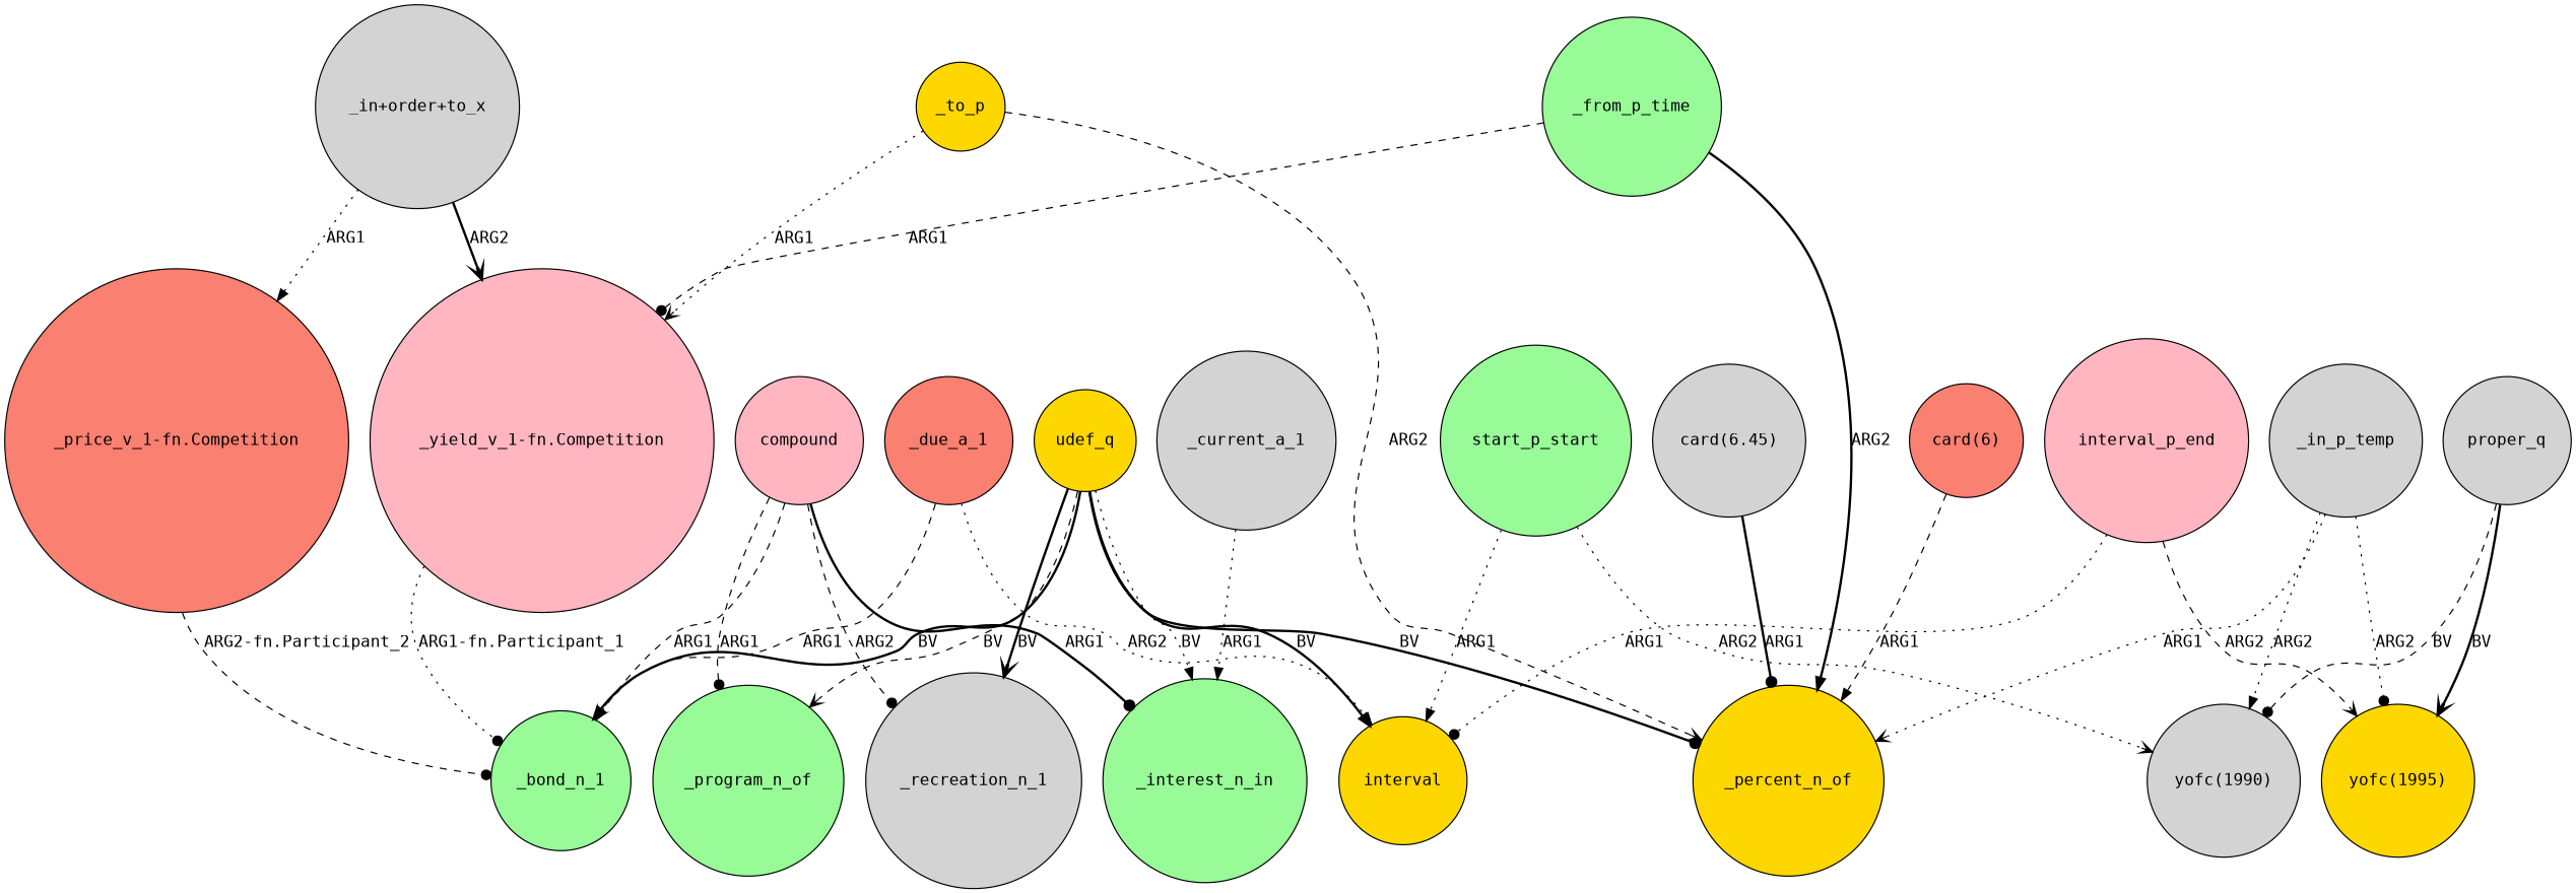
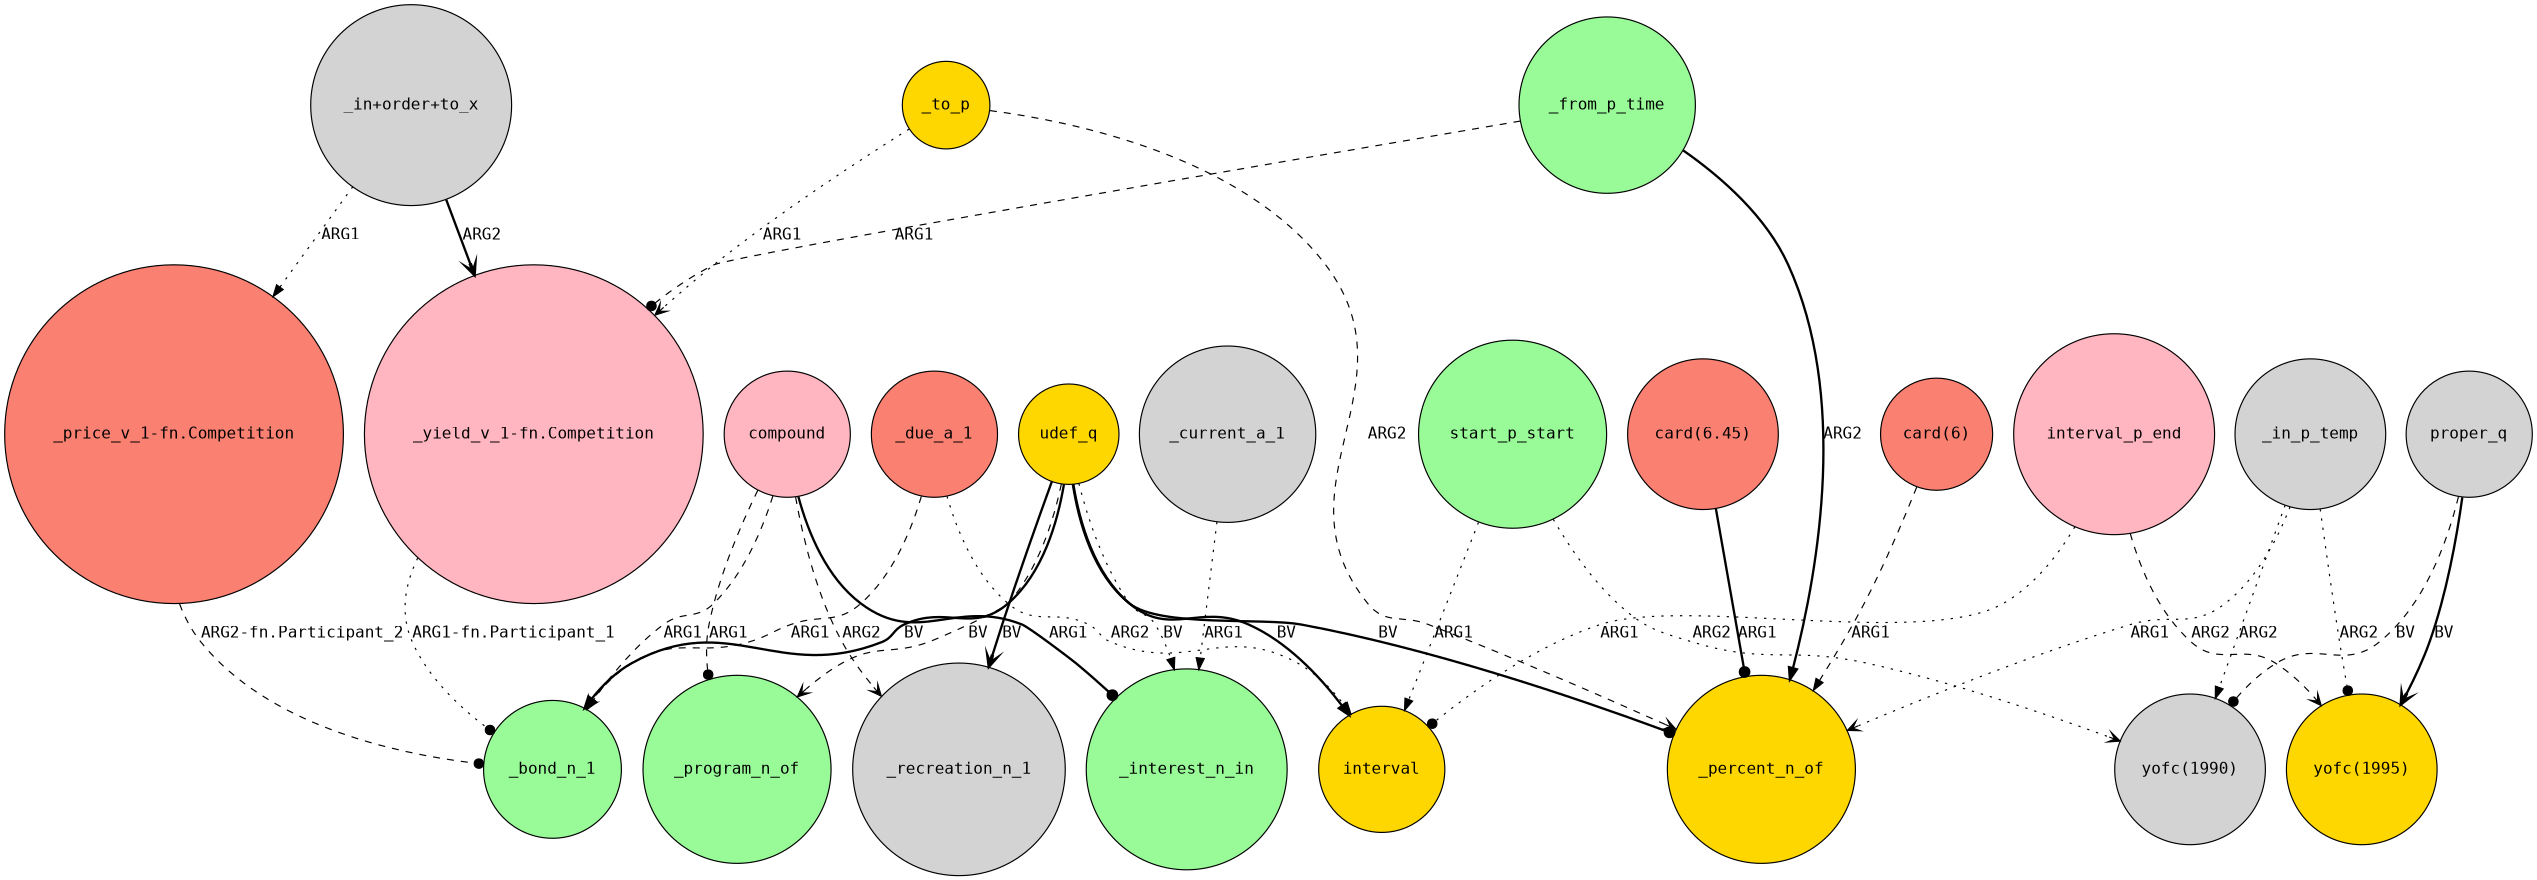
  digraph {
    fontname="DejaVu Sans Mono"
    node [fillcolor=lightgrey fontname="DejaVu Sans Mono" shape=circle style=filled]
    edge [arrowhead=normal fontname="DejaVu Sans Mono" style=dotted]
    _percent_n_of [fillcolor=gold]
-   "card(6.45)"
+   "card(6.45)" [fillcolor=salmon]
    _bond_n_1 [fillcolor=palegreen]
    "_price_v_1-fn.Competition" [fillcolor=salmon]
    udef_q [fillcolor=gold]
    _interest_n_in [fillcolor=palegreen]
    interval [fillcolor=gold]
    _program_n_of [fillcolor=palegreen]
    _recreation_n_1
    _to_p [fillcolor=gold]
    "_yield_v_1-fn.Competition" [fillcolor=lightpink]
    compound [fillcolor=lightpink]
    n13 [fillcolor=palegreen label=start_p_start]
    "yofc(1990)"
    "_in+order+to_x"
    _from_p_time [fillcolor=palegreen]
    _due_a_1 [fillcolor=salmon]
    "card(6)" [fillcolor=salmon]
    interval_p_end [fillcolor=lightpink]
    "yofc(1995)" [fillcolor=gold]
    _in_p_temp
    proper_q
    _current_a_1
    "card(6.45)" -> _percent_n_of [arrowhead=dot label=ARG1 style=bold]
    "_price_v_1-fn.Competition" -> _bond_n_1 [arrowhead=dot label="ARG2-fn.Participant_2" style=dashed]
    udef_q -> _percent_n_of [arrowhead=dot label=BV style=bold]
    udef_q -> _bond_n_1 [label=BV style=bold]
    udef_q -> _interest_n_in [label=BV]
    udef_q -> interval [label=BV style=bold]
    udef_q -> _program_n_of [arrowhead=vee label=BV style=dashed]
    udef_q -> _recreation_n_1 [arrowhead=vee label=BV style=bold]
    _to_p -> _percent_n_of [arrowhead=vee label=ARG2 style=dashed]
    _to_p -> "_yield_v_1-fn.Competition" [arrowhead=vee label=ARG1]
    "_yield_v_1-fn.Competition" -> _bond_n_1 [arrowhead=dot label="ARG1-fn.Participant_1"]
    compound -> _bond_n_1 [label=ARG1 style=dashed]
    compound -> _interest_n_in [arrowhead=dot label=ARG1 style=bold]
    compound -> _program_n_of [arrowhead=dot label=ARG1 style=dashed]
-   compound -> _recreation_n_1 [arrowhead=dot label=ARG2 style=dashed]
+   compound -> _recreation_n_1 [arrowhead=vee label=ARG2 style=dashed]
    n13 -> interval [label=ARG1]
    n13 -> "yofc(1990)" [arrowhead=vee label=ARG2]
    "_in+order+to_x" -> "_price_v_1-fn.Competition" [label=ARG1]
    "_in+order+to_x" -> "_yield_v_1-fn.Competition" [arrowhead=vee label=ARG2 style=bold]
    _from_p_time -> _percent_n_of [label=ARG2 style=bold]
    _from_p_time -> "_yield_v_1-fn.Competition" [arrowhead=dot label=ARG1 style=dashed]
    _due_a_1 -> _bond_n_1 [arrowhead=vee label=ARG1 style=dashed]
    _due_a_1 -> interval [label=ARG2]
    "card(6)" -> _percent_n_of [label=ARG1 style=dashed]
    interval_p_end -> interval [arrowhead=dot label=ARG1]
    interval_p_end -> "yofc(1995)" [arrowhead=vee label=ARG2 style=dashed]
    _in_p_temp -> _percent_n_of [arrowhead=vee label=ARG1]
    _in_p_temp -> "yofc(1990)" [label=ARG2]
    _in_p_temp -> "yofc(1995)" [arrowhead=dot label=ARG2]
    proper_q -> "yofc(1990)" [arrowhead=dot label=BV style=dashed]
    proper_q -> "yofc(1995)" [arrowhead=vee label=BV style=bold]
    _current_a_1 -> _interest_n_in [label=ARG1]
  }
